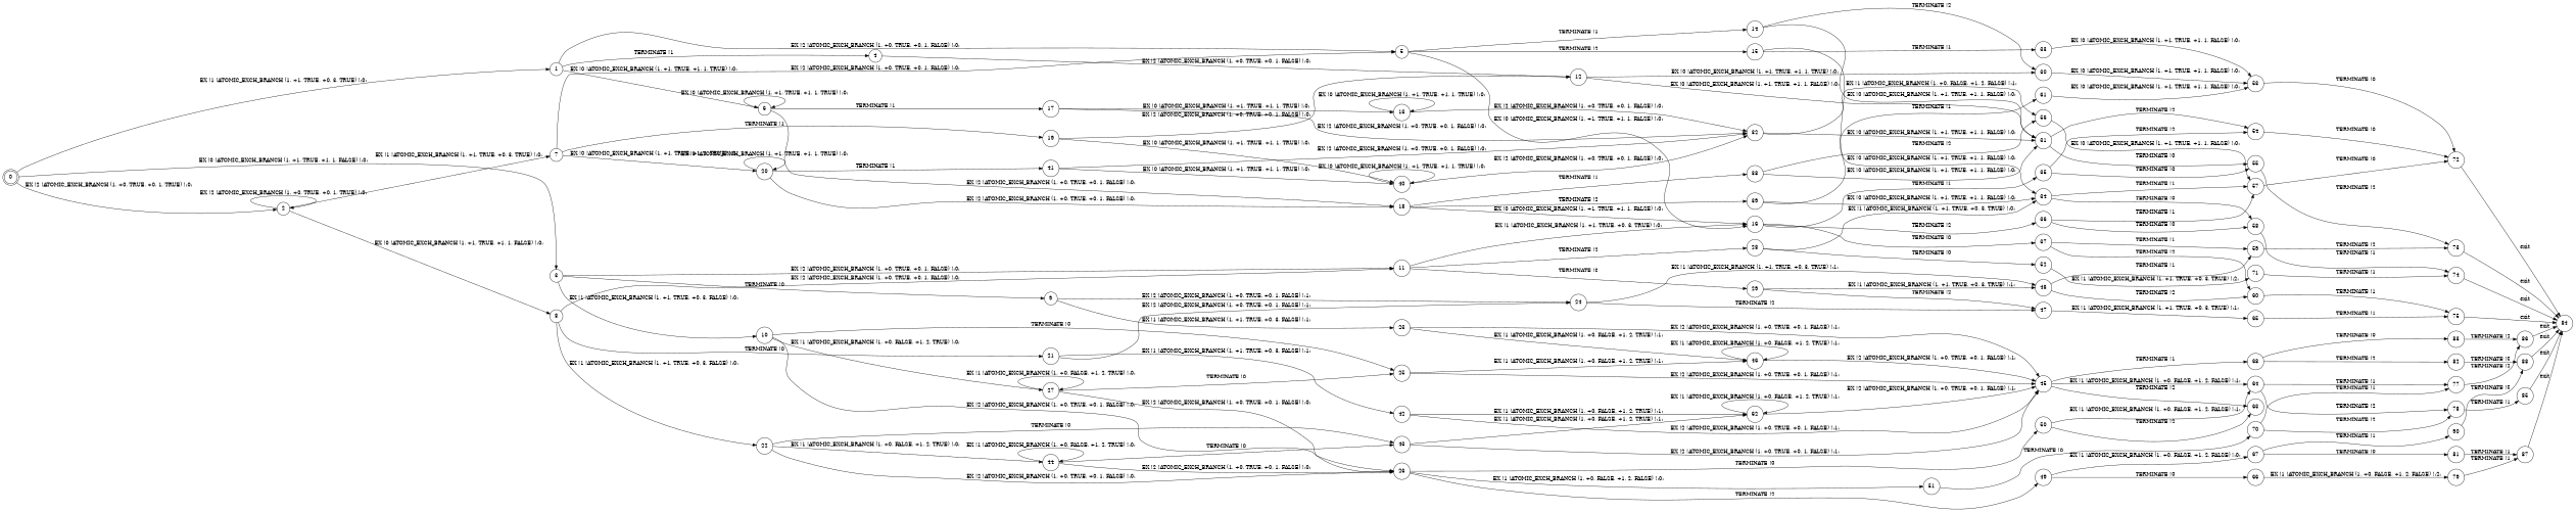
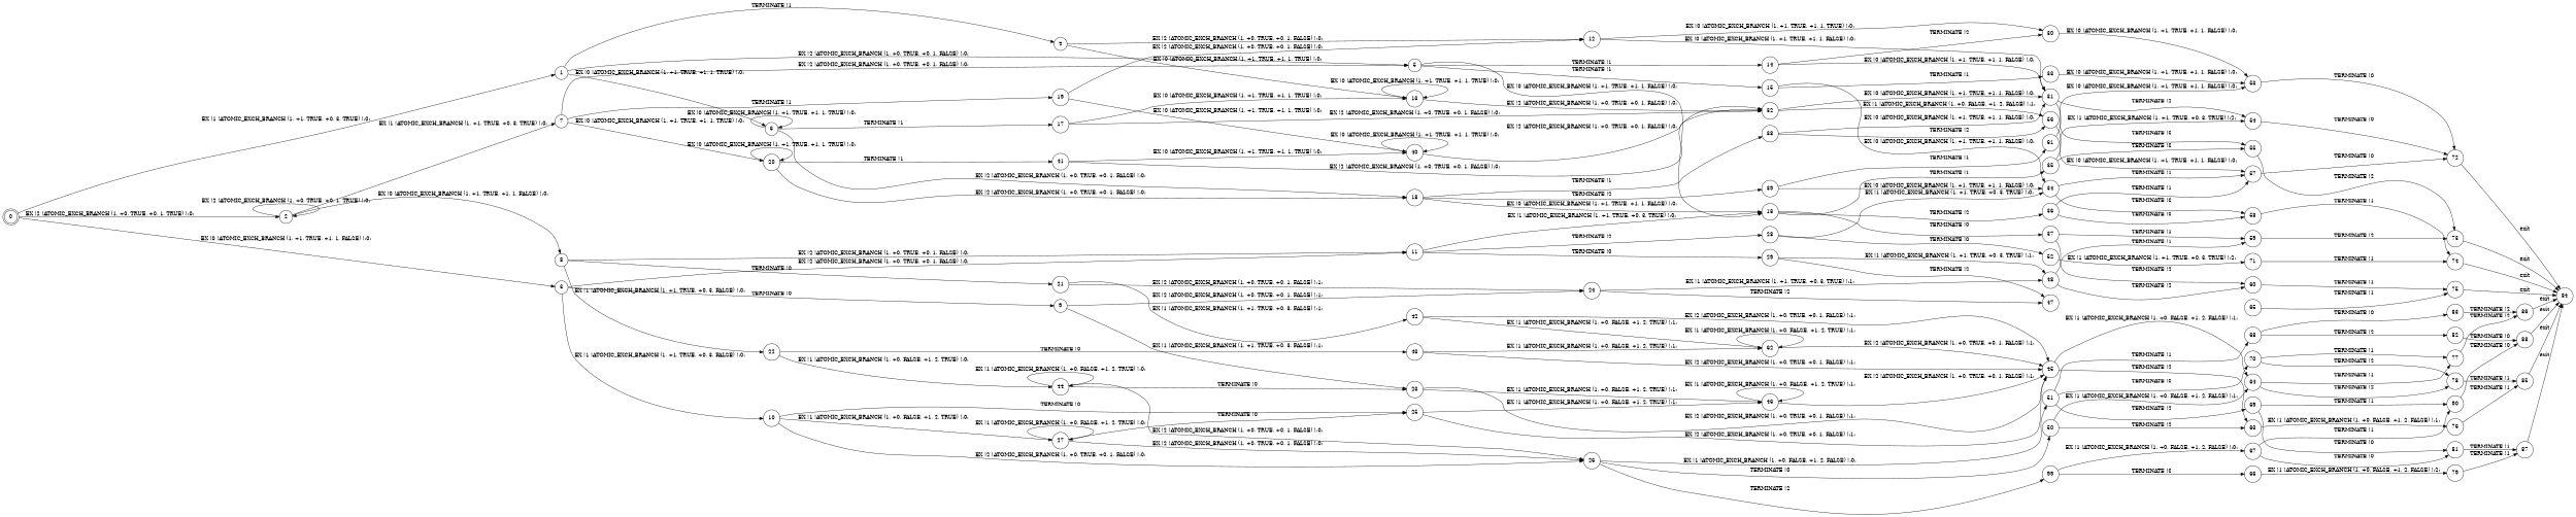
  digraph {
    rankdir=LR
    node [shape=circle]
    0 [peripheries=2]
    1
    2
    3
    4
    5
    6
    7
    8
    9
    10
    11
    12
    13
    14
    15
    16
    17
    18
    19
    20
    21
    22
    23
    24
    25
    26
    27
    28
    29
    30
    31
    32
    33
    34
    35
    36
    37
    38
    39
    40
    41
    42
    43
    44
    45
    46
    47
    48
-   49
+   49 [label=99]
    50
    51
    52
    53
    54
    55
    56
    57
    58
    59
    60
    61
    62
    63
    64
    65
    66
    67
    68
+   69
    70
    71
    72
    73
    74
    75
+   76
    77
    78
    79
    n81 [label=90]
    81
    82
    83
    84
    85
    86
    87
    88
    0 -> 1 [label="EX !1 !ATOMIC_EXCH_BRANCH (1, +1, TRUE, +0, 3, TRUE) !:0:"]
    0 -> 2 [label="EX !2 !ATOMIC_EXCH_BRANCH (1, +0, TRUE, +0, 1, TRUE) !:0:"]
    0 -> 3 [label="EX !0 !ATOMIC_EXCH_BRANCH (1, +1, TRUE, +1, 1, FALSE) !:0:"]
    1 -> 4 [label="TERMINATE !1"]
    1 -> 5 [label="EX !2 !ATOMIC_EXCH_BRANCH (1, +0, TRUE, +0, 1, FALSE) !:0:"]
    1 -> 6 [label="EX !0 !ATOMIC_EXCH_BRANCH (1, +1, TRUE, +1, 1, TRUE) !:0:"]
    2 -> 2 [label="EX !2 !ATOMIC_EXCH_BRANCH (1, +0, TRUE, +0, 1, TRUE) !:0:"]
    2 -> 7 [label="EX !1 !ATOMIC_EXCH_BRANCH (1, +1, TRUE, +0, 3, TRUE) !:0:"]
    2 -> 8 [label="EX !0 !ATOMIC_EXCH_BRANCH (1, +1, TRUE, +1, 1, FALSE) !:0:"]
    3 -> 9 [label="TERMINATE !0"]
    3 -> 10 [label="EX !1 !ATOMIC_EXCH_BRANCH (1, +1, TRUE, +0, 3, FALSE) !:0:"]
    3 -> 11 [label="EX !2 !ATOMIC_EXCH_BRANCH (1, +0, TRUE, +0, 1, FALSE) !:0:"]
    4 -> 12 [label="EX !2 !ATOMIC_EXCH_BRANCH (1, +0, TRUE, +0, 1, FALSE) !:0:"]
+   4 -> 13 [label="EX !0 !ATOMIC_EXCH_BRANCH (1, +1, TRUE, +1, 1, TRUE) !:0:"]
    5 -> 14 [label="TERMINATE !1"]
-   5 -> 15 [label="TERMINATE !2"]
+   5 -> 15 [label="TERMINATE !1"]
    5 -> 16 [label="EX !0 !ATOMIC_EXCH_BRANCH (1, +1, TRUE, +1, 1, FALSE) !:0:"]
    6 -> 6 [label="EX !0 !ATOMIC_EXCH_BRANCH (1, +1, TRUE, +1, 1, TRUE) !:0:"]
    6 -> 17 [label="TERMINATE !1"]
    6 -> 18 [label="EX !2 !ATOMIC_EXCH_BRANCH (1, +0, TRUE, +0, 1, FALSE) !:0:"]
    7 -> 5 [label="EX !2 !ATOMIC_EXCH_BRANCH (1, +0, TRUE, +0, 1, FALSE) !:0:"]
    7 -> 19 [label="TERMINATE !1"]
    7 -> 20 [label="EX !0 !ATOMIC_EXCH_BRANCH (1, +1, TRUE, +1, 1, TRUE) !:0:"]
    8 -> 11 [label="EX !2 !ATOMIC_EXCH_BRANCH (1, +0, TRUE, +0, 1, FALSE) !:0:"]
    8 -> 21 [label="TERMINATE !0"]
    8 -> 22 [label="EX !1 !ATOMIC_EXCH_BRANCH (1, +1, TRUE, +0, 3, FALSE) !:0:"]
    9 -> 23 [label="EX !1 !ATOMIC_EXCH_BRANCH (1, +1, TRUE, +0, 3, FALSE) !:1:"]
    9 -> 24 [label="EX !2 !ATOMIC_EXCH_BRANCH (1, +0, TRUE, +0, 1, FALSE) !:1:"]
    10 -> 25 [label="TERMINATE !0"]
    10 -> 26 [label="EX !2 !ATOMIC_EXCH_BRANCH (1, +0, TRUE, +0, 1, FALSE) !:0:"]
    10 -> 27 [label="EX !1 !ATOMIC_EXCH_BRANCH (1, +0, FALSE, +1, 2, TRUE) !:0:"]
    11 -> 16 [label="EX !1 !ATOMIC_EXCH_BRANCH (1, +1, TRUE, +0, 3, TRUE) !:0:"]
    11 -> 28 [label="TERMINATE !2"]
    11 -> 29 [label="TERMINATE !0"]
    12 -> 30 [label="EX !0 !ATOMIC_EXCH_BRANCH (1, +1, TRUE, +1, 1, TRUE) !:0:"]
    12 -> 31 [label="EX !0 !ATOMIC_EXCH_BRANCH (1, +1, TRUE, +1, 1, FALSE) !:0:"]
    13 -> 13 [label="EX !0 !ATOMIC_EXCH_BRANCH (1, +1, TRUE, +1, 1, TRUE) !:0:"]
    13 -> 32 [label="EX !2 !ATOMIC_EXCH_BRANCH (1, +0, TRUE, +0, 1, FALSE) !:0:"]
    14 -> 30 [label="TERMINATE !2"]
    14 -> 31 [label="EX !0 !ATOMIC_EXCH_BRANCH (1, +1, TRUE, +1, 1, FALSE) !:0:"]
    15 -> 33 [label="TERMINATE !1"]
    15 -> 34 [label="EX !0 !ATOMIC_EXCH_BRANCH (1, +1, TRUE, +1, 1, FALSE) !:0:"]
    16 -> 35 [label="TERMINATE !1"]
    16 -> 36 [label="TERMINATE !2"]
    16 -> 37 [label="TERMINATE !0"]
    17 -> 13 [label="EX !0 !ATOMIC_EXCH_BRANCH (1, +1, TRUE, +1, 1, TRUE) !:0:"]
    17 -> 32 [label="EX !2 !ATOMIC_EXCH_BRANCH (1, +0, TRUE, +0, 1, FALSE) !:0:"]
    18 -> 16 [label="EX !0 !ATOMIC_EXCH_BRANCH (1, +1, TRUE, +1, 1, FALSE) !:0:"]
    18 -> 38 [label="TERMINATE !1"]
    18 -> 39 [label="TERMINATE !2"]
    19 -> 12 [label="EX !2 !ATOMIC_EXCH_BRANCH (1, +0, TRUE, +0, 1, FALSE) !:0:"]
    19 -> 40 [label="EX !0 !ATOMIC_EXCH_BRANCH (1, +1, TRUE, +1, 1, TRUE) !:0:"]
    20 -> 18 [label="EX !2 !ATOMIC_EXCH_BRANCH (1, +0, TRUE, +0, 1, FALSE) !:0:"]
    20 -> 20 [label="EX !0 !ATOMIC_EXCH_BRANCH (1, +1, TRUE, +1, 1, TRUE) !:0:"]
    20 -> 41 [label="TERMINATE !1"]
    21 -> 24 [label="EX !2 !ATOMIC_EXCH_BRANCH (1, +0, TRUE, +0, 1, FALSE) !:1:"]
    21 -> 42 [label="EX !1 !ATOMIC_EXCH_BRANCH (1, +1, TRUE, +0, 3, FALSE) !:1:"]
-   22 -> 26 [label="EX !2 !ATOMIC_EXCH_BRANCH (1, +0, TRUE, +0, 1, FALSE) !:0:"]
    22 -> 43 [label="TERMINATE !0"]
    22 -> 44 [label="EX !1 !ATOMIC_EXCH_BRANCH (1, +0, FALSE, +1, 2, TRUE) !:0:"]
    23 -> 45 [label="EX !2 !ATOMIC_EXCH_BRANCH (1, +0, TRUE, +0, 1, FALSE) !:1:"]
    23 -> 46 [label="EX !1 !ATOMIC_EXCH_BRANCH (1, +0, FALSE, +1, 2, TRUE) !:1:"]
    24 -> 47 [label="TERMINATE !2"]
    24 -> 48 [label="EX !1 !ATOMIC_EXCH_BRANCH (1, +1, TRUE, +0, 3, TRUE) !:1:"]
    25 -> 45 [label="EX !2 !ATOMIC_EXCH_BRANCH (1, +0, TRUE, +0, 1, FALSE) !:1:"]
    25 -> 46 [label="EX !1 !ATOMIC_EXCH_BRANCH (1, +0, FALSE, +1, 2, TRUE) !:1:"]
    26 -> 49 [label="TERMINATE !2"]
    26 -> 50 [label="TERMINATE !0"]
    26 -> 51 [label="EX !1 !ATOMIC_EXCH_BRANCH (1, +0, FALSE, +1, 2, FALSE) !:0:"]
    27 -> 25 [label="TERMINATE !0"]
    27 -> 26 [label="EX !2 !ATOMIC_EXCH_BRANCH (1, +0, TRUE, +0, 1, FALSE) !:0:"]
    27 -> 27 [label="EX !1 !ATOMIC_EXCH_BRANCH (1, +0, FALSE, +1, 2, TRUE) !:0:"]
    28 -> 34 [label="EX !1 !ATOMIC_EXCH_BRANCH (1, +1, TRUE, +0, 3, TRUE) !:0:"]
    28 -> 52 [label="TERMINATE !0"]
    29 -> 47 [label="TERMINATE !2"]
    29 -> 48 [label="EX !1 !ATOMIC_EXCH_BRANCH (1, +1, TRUE, +0, 3, TRUE) !:1:"]
    30 -> 53 [label="EX !0 !ATOMIC_EXCH_BRANCH (1, +1, TRUE, +1, 1, FALSE) !:0:"]
    31 -> 54 [label="TERMINATE !2"]
    31 -> 55 [label="TERMINATE !0"]
    32 -> 31 [label="EX !0 !ATOMIC_EXCH_BRANCH (1, +1, TRUE, +1, 1, FALSE) !:0:"]
    32 -> 56 [label="EX !1 !ATOMIC_EXCH_BRANCH (1, +0, FALSE, +1, 2, FALSE) !:1:"]
    33 -> 53 [label="EX !0 !ATOMIC_EXCH_BRANCH (1, +1, TRUE, +1, 1, FALSE) !:0:"]
    34 -> 57 [label="TERMINATE !1"]
    34 -> 58 [label="TERMINATE !0"]
-   35 -> 54 [label="TERMINATE !2"]
+   35 -> 54 [label="EX !1 !ATOMIC_EXCH_BRANCH (1, +1, TRUE, +0, 3, TRUE) !:2:"]
    35 -> 55 [label="TERMINATE !0"]
    36 -> 57 [label="TERMINATE !1"]
    36 -> 58 [label="TERMINATE !0"]
    37 -> 59 [label="TERMINATE !1"]
    37 -> 60 [label="TERMINATE !2"]
    38 -> 31 [label="EX !0 !ATOMIC_EXCH_BRANCH (1, +1, TRUE, +1, 1, FALSE) !:0:"]
    38 -> 56 [label="TERMINATE !2"]
    39 -> 34 [label="EX !0 !ATOMIC_EXCH_BRANCH (1, +1, TRUE, +1, 1, FALSE) !:0:"]
    39 -> 61 [label="TERMINATE !1"]
    40 -> 32 [label="EX !2 !ATOMIC_EXCH_BRANCH (1, +0, TRUE, +0, 1, FALSE) !:0:"]
    40 -> 40 [label="EX !0 !ATOMIC_EXCH_BRANCH (1, +1, TRUE, +1, 1, TRUE) !:0:"]
    41 -> 32 [label="EX !2 !ATOMIC_EXCH_BRANCH (1, +0, TRUE, +0, 1, FALSE) !:0:"]
    41 -> 40 [label="EX !0 !ATOMIC_EXCH_BRANCH (1, +1, TRUE, +1, 1, TRUE) !:0:"]
    42 -> 45 [label="EX !2 !ATOMIC_EXCH_BRANCH (1, +0, TRUE, +0, 1, FALSE) !:1:"]
    42 -> 62 [label="EX !1 !ATOMIC_EXCH_BRANCH (1, +0, FALSE, +1, 2, TRUE) !:1:"]
    43 -> 45 [label="EX !2 !ATOMIC_EXCH_BRANCH (1, +0, TRUE, +0, 1, FALSE) !:1:"]
    43 -> 62 [label="EX !1 !ATOMIC_EXCH_BRANCH (1, +0, FALSE, +1, 2, TRUE) !:1:"]
    44 -> 26 [label="EX !2 !ATOMIC_EXCH_BRANCH (1, +0, TRUE, +0, 1, FALSE) !:0:"]
-   44 -> 43 [label="TERMINATE !0"]
+   44 -> 23 [label="TERMINATE !0"]
    44 -> 44 [label="EX !1 !ATOMIC_EXCH_BRANCH (1, +0, FALSE, +1, 2, TRUE) !:0:"]
    45 -> 63 [label="TERMINATE !2"]
    45 -> 64 [label="EX !1 !ATOMIC_EXCH_BRANCH (1, +0, FALSE, +1, 2, FALSE) !:1:"]
    46 -> 45 [label="EX !2 !ATOMIC_EXCH_BRANCH (1, +0, TRUE, +0, 1, FALSE) !:1:"]
    46 -> 46 [label="EX !1 !ATOMIC_EXCH_BRANCH (1, +0, FALSE, +1, 2, TRUE) !:1:"]
-   47 -> 65 [label="EX !1 !ATOMIC_EXCH_BRANCH (1, +1, TRUE, +0, 3, TRUE) !:1:"]
    48 -> 59 [label="TERMINATE !1"]
    48 -> 60 [label="TERMINATE !2"]
    49 -> 66 [label="TERMINATE !0"]
    49 -> 67 [label="EX !1 !ATOMIC_EXCH_BRANCH (1, +0, FALSE, +1, 2, FALSE) !:0:"]
    50 -> 63 [label="TERMINATE !2"]
    50 -> 64 [label="EX !1 !ATOMIC_EXCH_BRANCH (1, +0, FALSE, +1, 2, FALSE) !:1:"]
-   45 -> 68 [label="TERMINATE !1"]
+   51 -> 68 [label="TERMINATE !1"]
+   51 -> 69 [label="TERMINATE !2"]
    51 -> 70 [label="TERMINATE !0"]
    52 -> 71 [label="EX !1 !ATOMIC_EXCH_BRANCH (1, +1, TRUE, +0, 3, TRUE) !:2:"]
    53 -> 72 [label="TERMINATE !0"]
    54 -> 72 [label="TERMINATE !0"]
    55 -> 73 [label="TERMINATE !2"]
    56 -> 57 [label="EX !0 !ATOMIC_EXCH_BRANCH (1, +1, TRUE, +1, 1, FALSE) !:0:"]
    57 -> 72 [label="TERMINATE !0"]
    58 -> 74 [label="TERMINATE !1"]
    59 -> 73 [label="TERMINATE !2"]
    60 -> 75 [label="TERMINATE !1"]
    61 -> 53 [label="EX !0 !ATOMIC_EXCH_BRANCH (1, +1, TRUE, +1, 1, FALSE) !:0:"]
    62 -> 45 [label="EX !2 !ATOMIC_EXCH_BRANCH (1, +0, TRUE, +0, 1, FALSE) !:1:"]
    62 -> 62 [label="EX !1 !ATOMIC_EXCH_BRANCH (1, +0, FALSE, +1, 2, TRUE) !:1:"]
+   63 -> 76 [label="EX !1 !ATOMIC_EXCH_BRANCH (1, +0, FALSE, +1, 2, FALSE) !:1:"]
    64 -> 77 [label="TERMINATE !1"]
    64 -> 78 [label="TERMINATE !2"]
    65 -> 75 [label="TERMINATE !1"]
    66 -> 79 [label="EX !1 !ATOMIC_EXCH_BRANCH (1, +0, FALSE, +1, 2, FALSE) !:2:"]
    67 -> n81 [label="TERMINATE !1"]
    67 -> 81 [label="TERMINATE !0"]
    68 -> 82 [label="TERMINATE !2"]
    68 -> 83 [label="TERMINATE !0"]
+   69 -> n81 [label="TERMINATE !1"]
+   69 -> 81 [label="TERMINATE !0"]
    70 -> 77 [label="TERMINATE !1"]
    70 -> 78 [label="TERMINATE !2"]
    71 -> 74 [label="TERMINATE !1"]
    72 -> 84 [label=exit]
    73 -> 84 [label=exit]
    74 -> 84 [label=exit]
    75 -> 84 [label=exit]
+   76 -> 85 [label="TERMINATE !1"]
    77 -> 86 [label="TERMINATE !2"]
    78 -> 85 [label="TERMINATE !1"]
    79 -> 87 [label="TERMINATE !1"]
    n81 -> 88 [label="TERMINATE !0"]
    81 -> 87 [label="TERMINATE !1"]
    82 -> 88 [label="TERMINATE !0"]
    83 -> 86 [label="TERMINATE !2"]
    85 -> 84 [label=exit]
    86 -> 84 [label=exit]
    87 -> 84 [label=exit]
    88 -> 84 [label=exit]
  }
